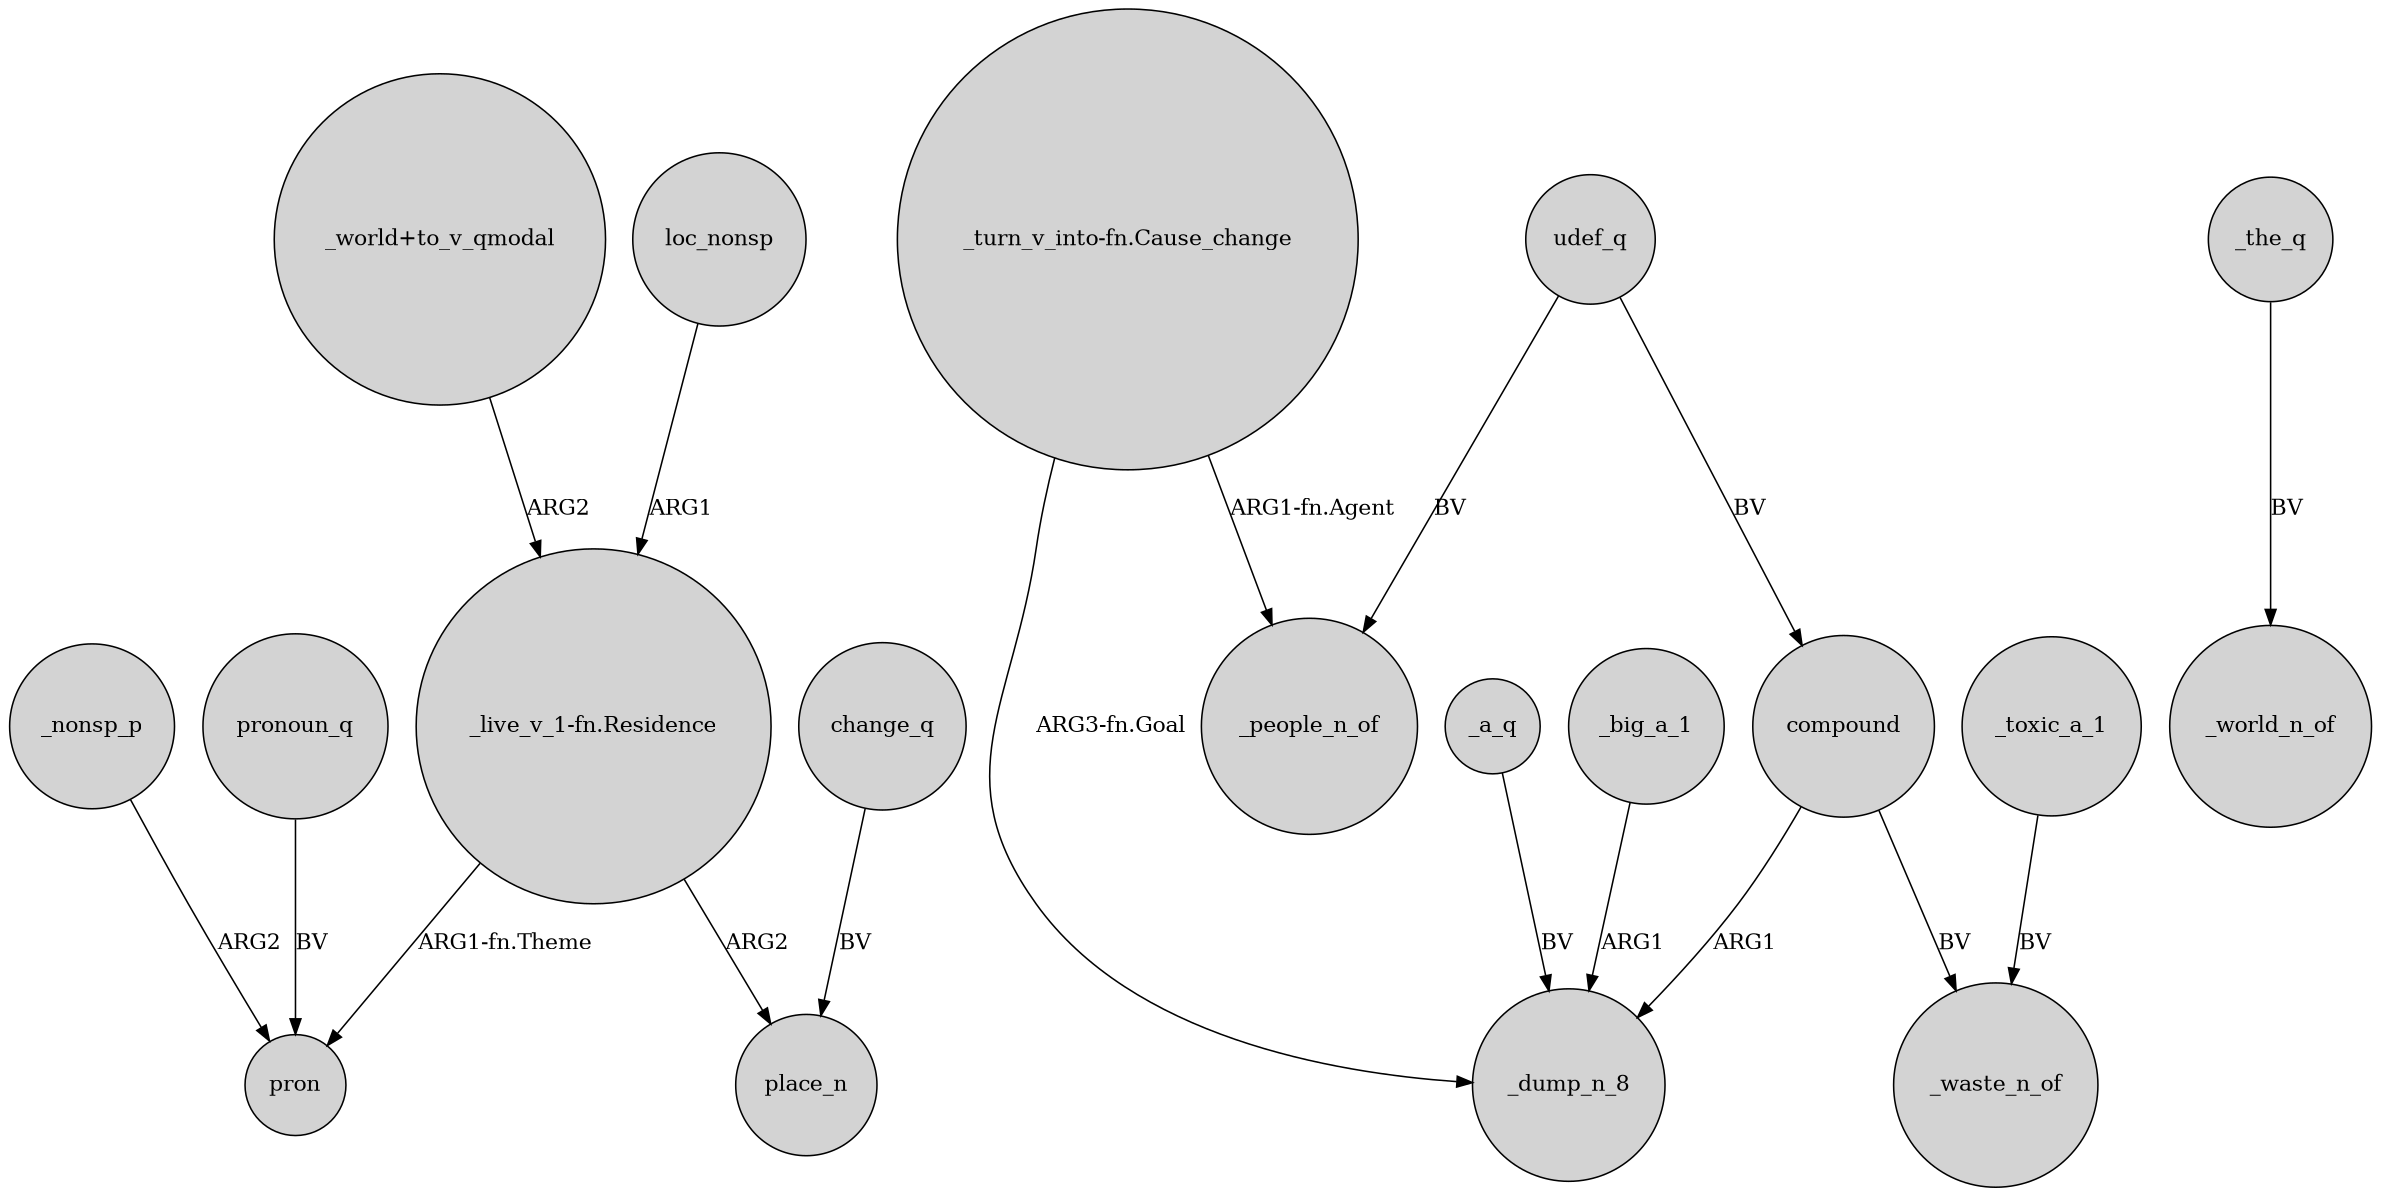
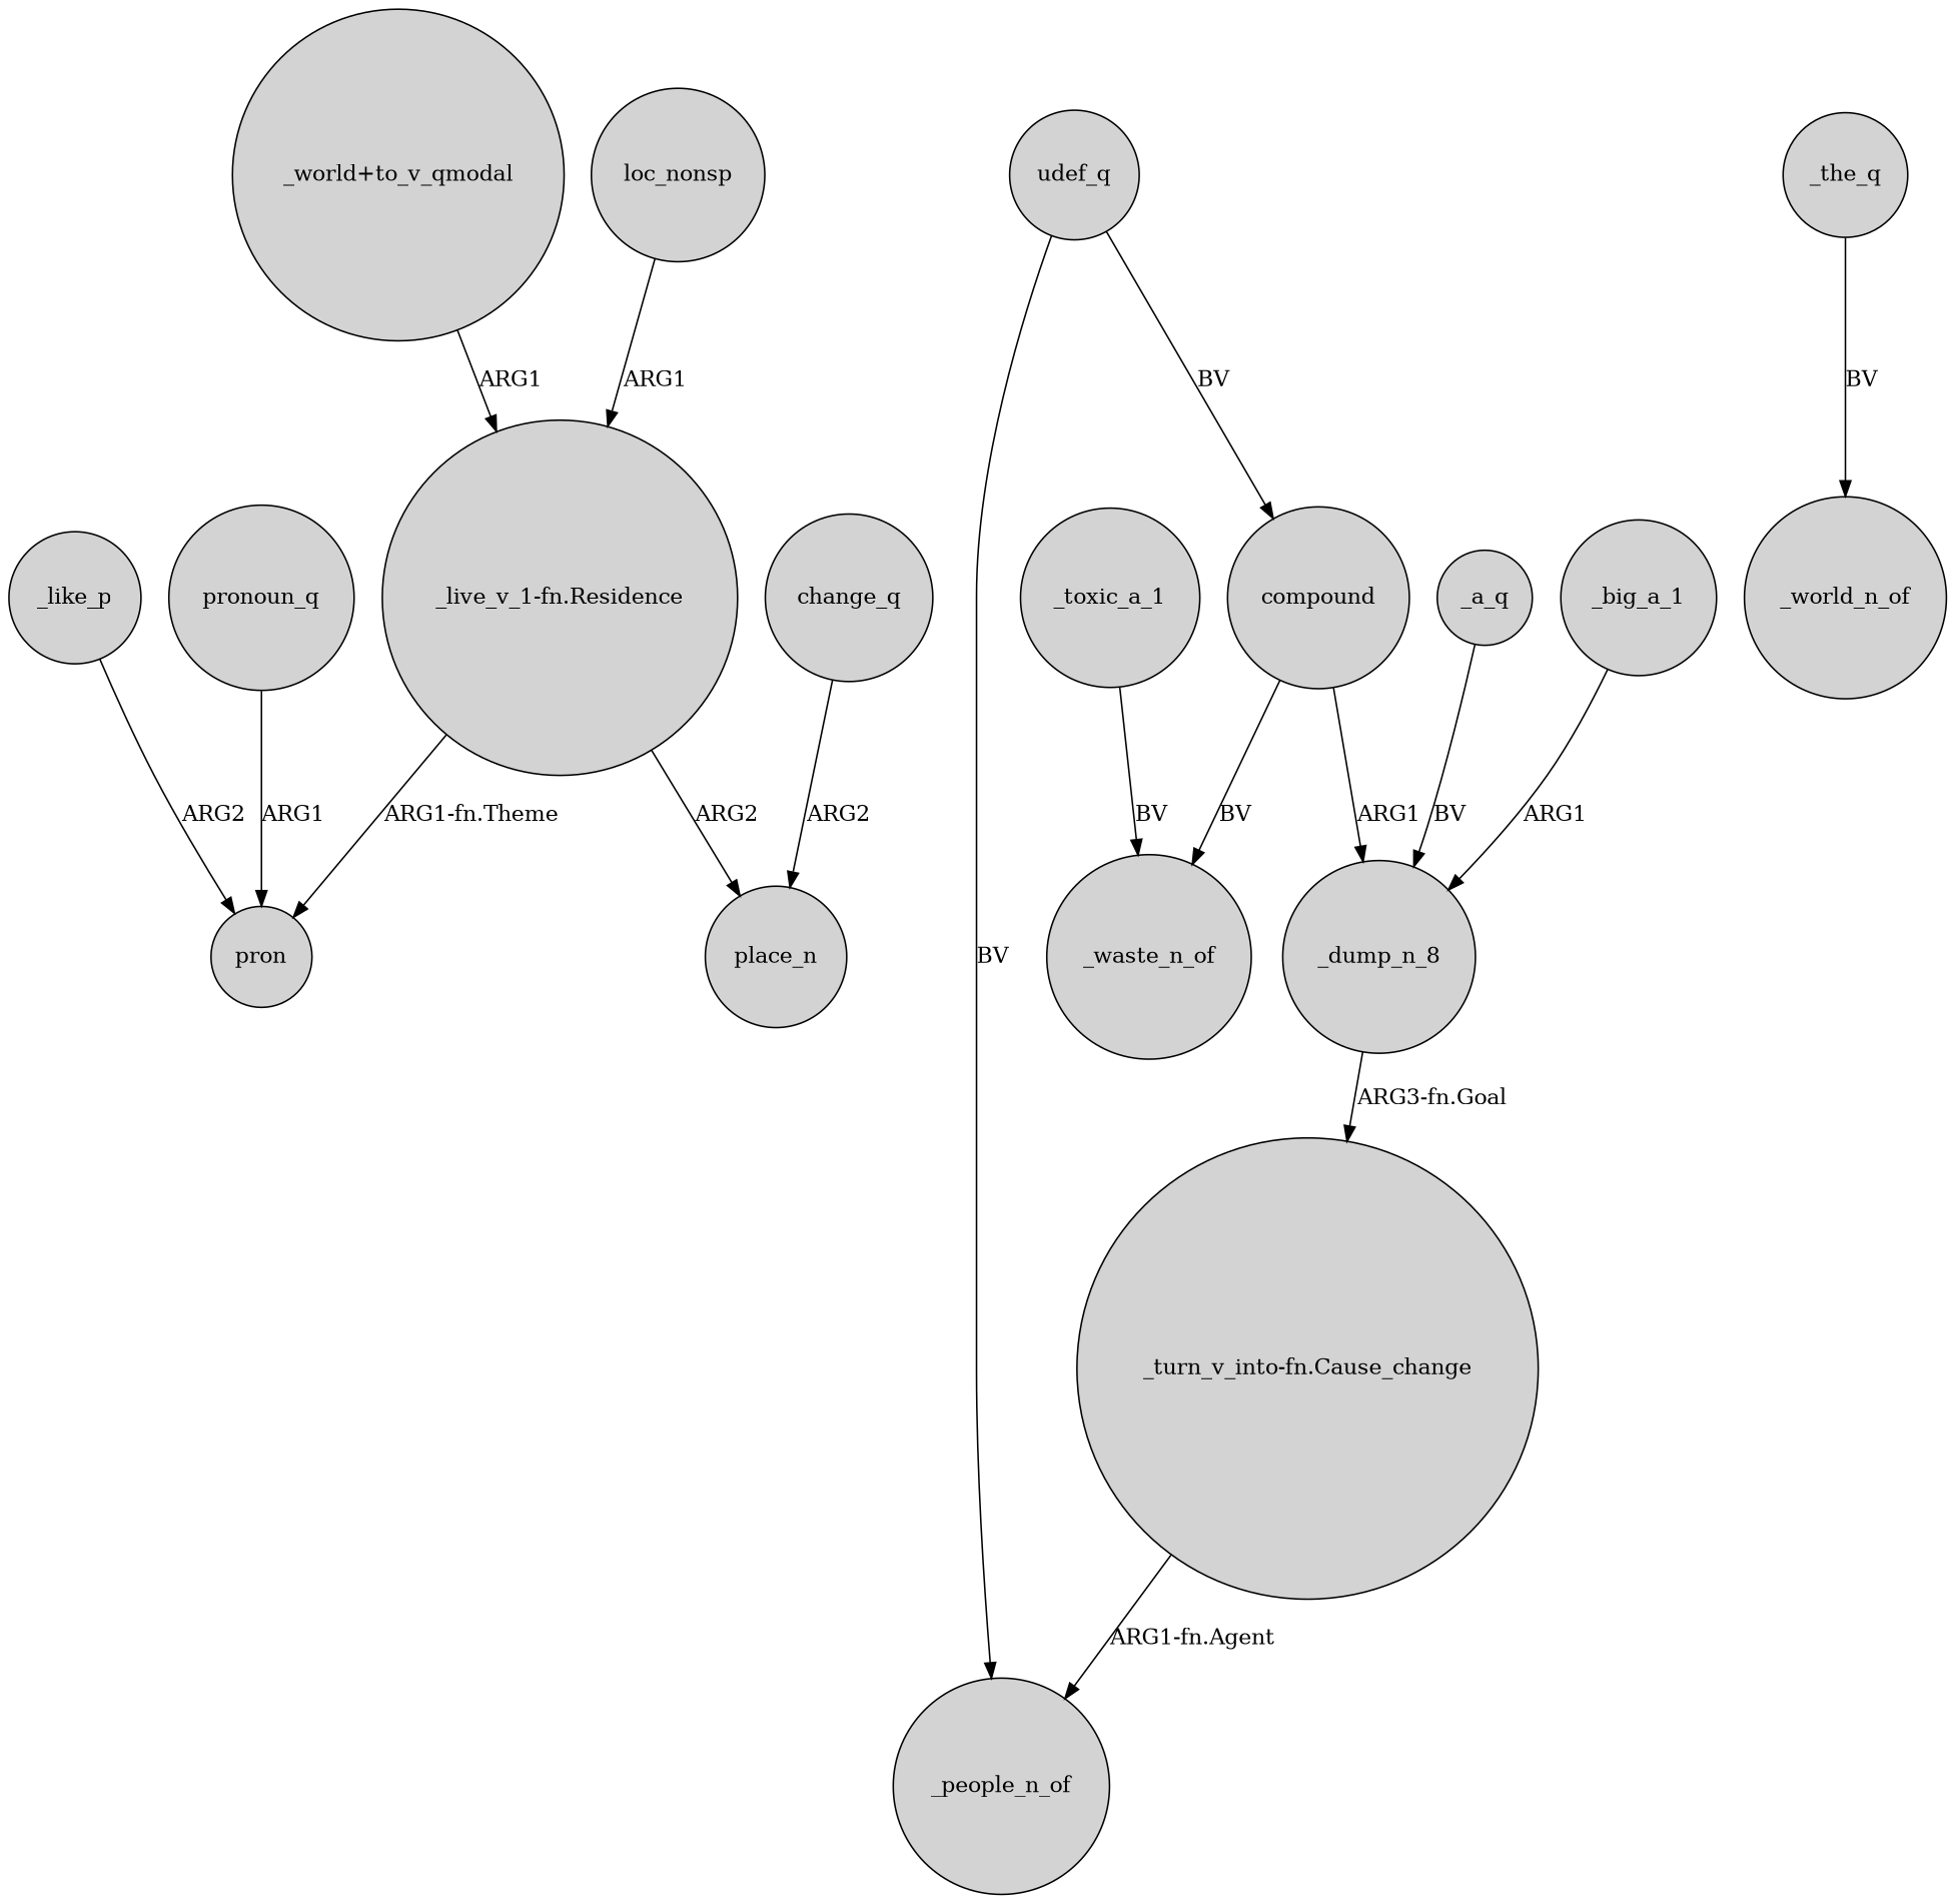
  digraph {
    node [shape=circle style=filled]
    n1 [label="_world+to_v_qmodal"]
    "_live_v_1-fn.Residence"
    n3 [label=_dump_n_8]
    "_turn_v_into-fn.Cause_change"
    _people_n_of
    pron
    place_n
    _toxic_a_1
    _waste_n_of
    _a_q
-   _like_p [label=_nonsp_p]
+   _like_p
    udef_q
    compound
    n14 [label=change_q]
    pronoun_q
    _big_a_1
    loc_nonsp
    _the_q
    _world_n_of
-   n1 -> "_live_v_1-fn.Residence" [label=ARG2]
+   n1 -> "_live_v_1-fn.Residence" [label=ARG1]
    "_live_v_1-fn.Residence" -> pron [label="ARG1-fn.Theme"]
    "_live_v_1-fn.Residence" -> place_n [label=ARG2]
-   "_turn_v_into-fn.Cause_change" -> n3 [label="ARG3-fn.Goal"]
+   n3 -> "_turn_v_into-fn.Cause_change" [label="ARG3-fn.Goal"]
    "_turn_v_into-fn.Cause_change" -> _people_n_of [label="ARG1-fn.Agent"]
    _toxic_a_1 -> _waste_n_of [label=BV]
    _a_q -> n3 [label=BV]
    _like_p -> pron [label=ARG2]
    udef_q -> _people_n_of [label=BV]
    udef_q -> compound [label=BV]
    compound -> n3 [label=ARG1]
    compound -> _waste_n_of [label=BV]
-   n14 -> place_n [label=BV]
-   pronoun_q -> pron [label=BV]
+   n14 -> place_n [label=ARG2]
+   pronoun_q -> pron [label=ARG1]
    _big_a_1 -> n3 [label=ARG1]
    loc_nonsp -> "_live_v_1-fn.Residence" [label=ARG1]
    _the_q -> _world_n_of [label=BV]
  }
